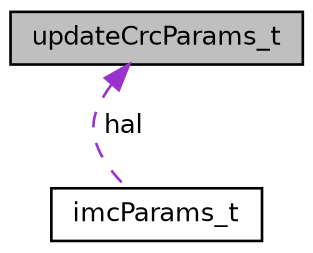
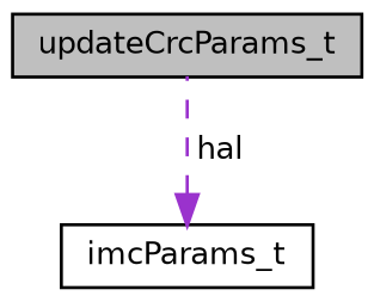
  digraph {
    node [color=black fontname=Helvetica fontsize=10 shape=record style=filled]
    n1 [fillcolor=grey75 fontcolor=black height=0.2 label=updateCrcParams_t width=0.4]
    n2 [fillcolor=white height=0.2 label=imcParams_t width=0.4]
-   n1 -> n2 [color=darkorchid3 dir=back fontname=Helvetica fontsize=10 label=" hal" labelfontname=Helvetica labelfontsize=10 style=dashed]
+   n2 -> n1 [color=darkorchid3 dir=back fontname=Helvetica fontsize=10 label=" hal" labelfontname=Helvetica labelfontsize=10 style=dashed]
  }
